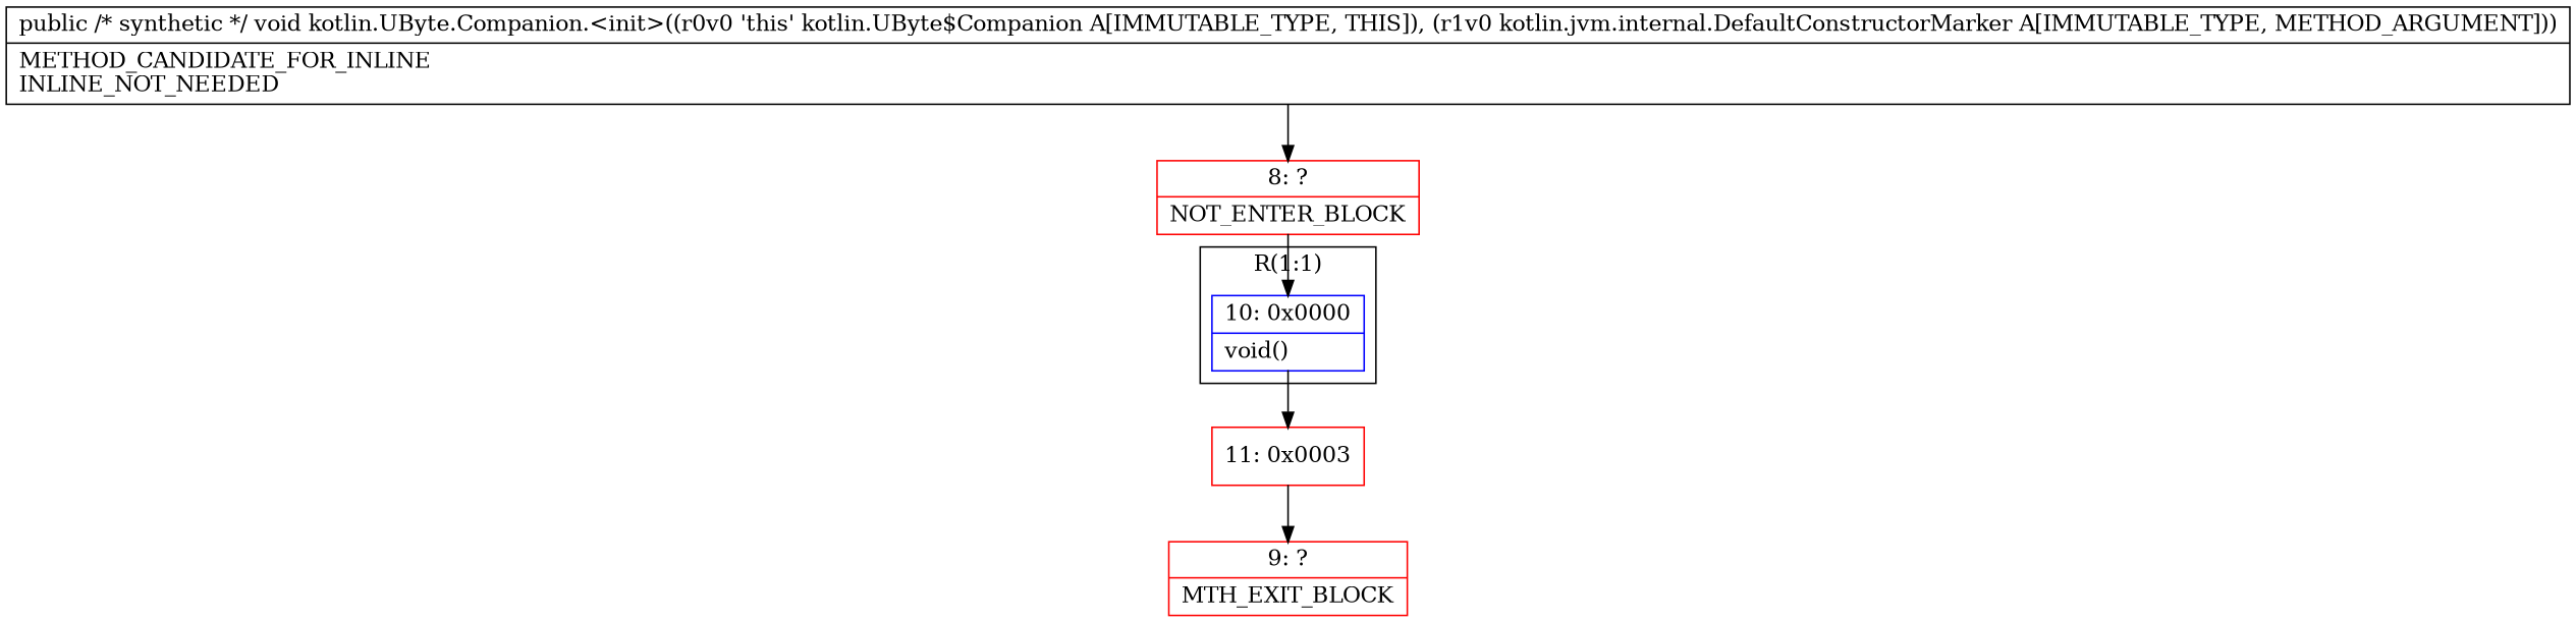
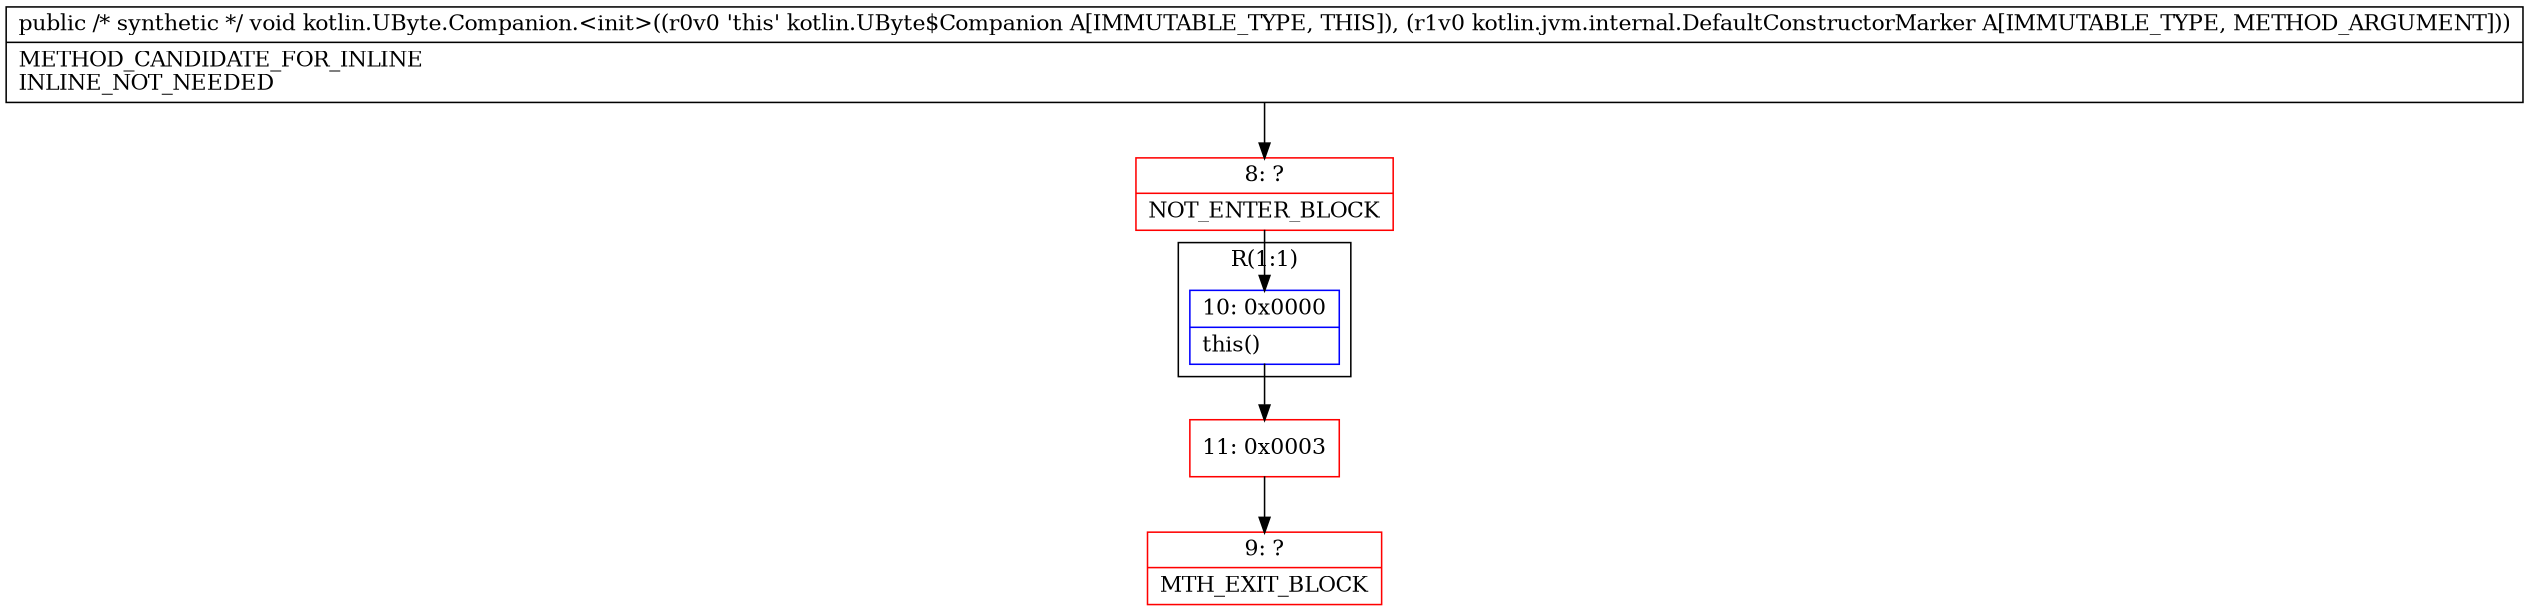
  digraph {
    node [color=red shape=record]
-   n1 [color=blue label="{10\:\ 0x0000|void()\l}"]
+   n1 [color=blue label="{10\:\ 0x0000|this()\l}"]
    n2 [label="{11\:\ 0x0003}"]
    n3 [label="{9\:\ ?|MTH_EXIT_BLOCK\l}"]
    n4 [label="{8\:\ ?|NOT_ENTER_BLOCK\l}"]
    n5 [label="{public \/* synthetic *\/ void kotlin.UByte.Companion.\<init\>((r0v0 'this' kotlin.UByte$Companion A[IMMUTABLE_TYPE, THIS]), (r1v0 kotlin.jvm.internal.DefaultConstructorMarker A[IMMUTABLE_TYPE, METHOD_ARGUMENT]))  | METHOD_CANDIDATE_FOR_INLINE\lINLINE_NOT_NEEDED\l}" color=""]
    subgraph cluster_1 {
      label="R(1:1)"
      n1
    }
    n1 -> n2
    n2 -> n3
    n4 -> n1
    n5 -> n4
  }
